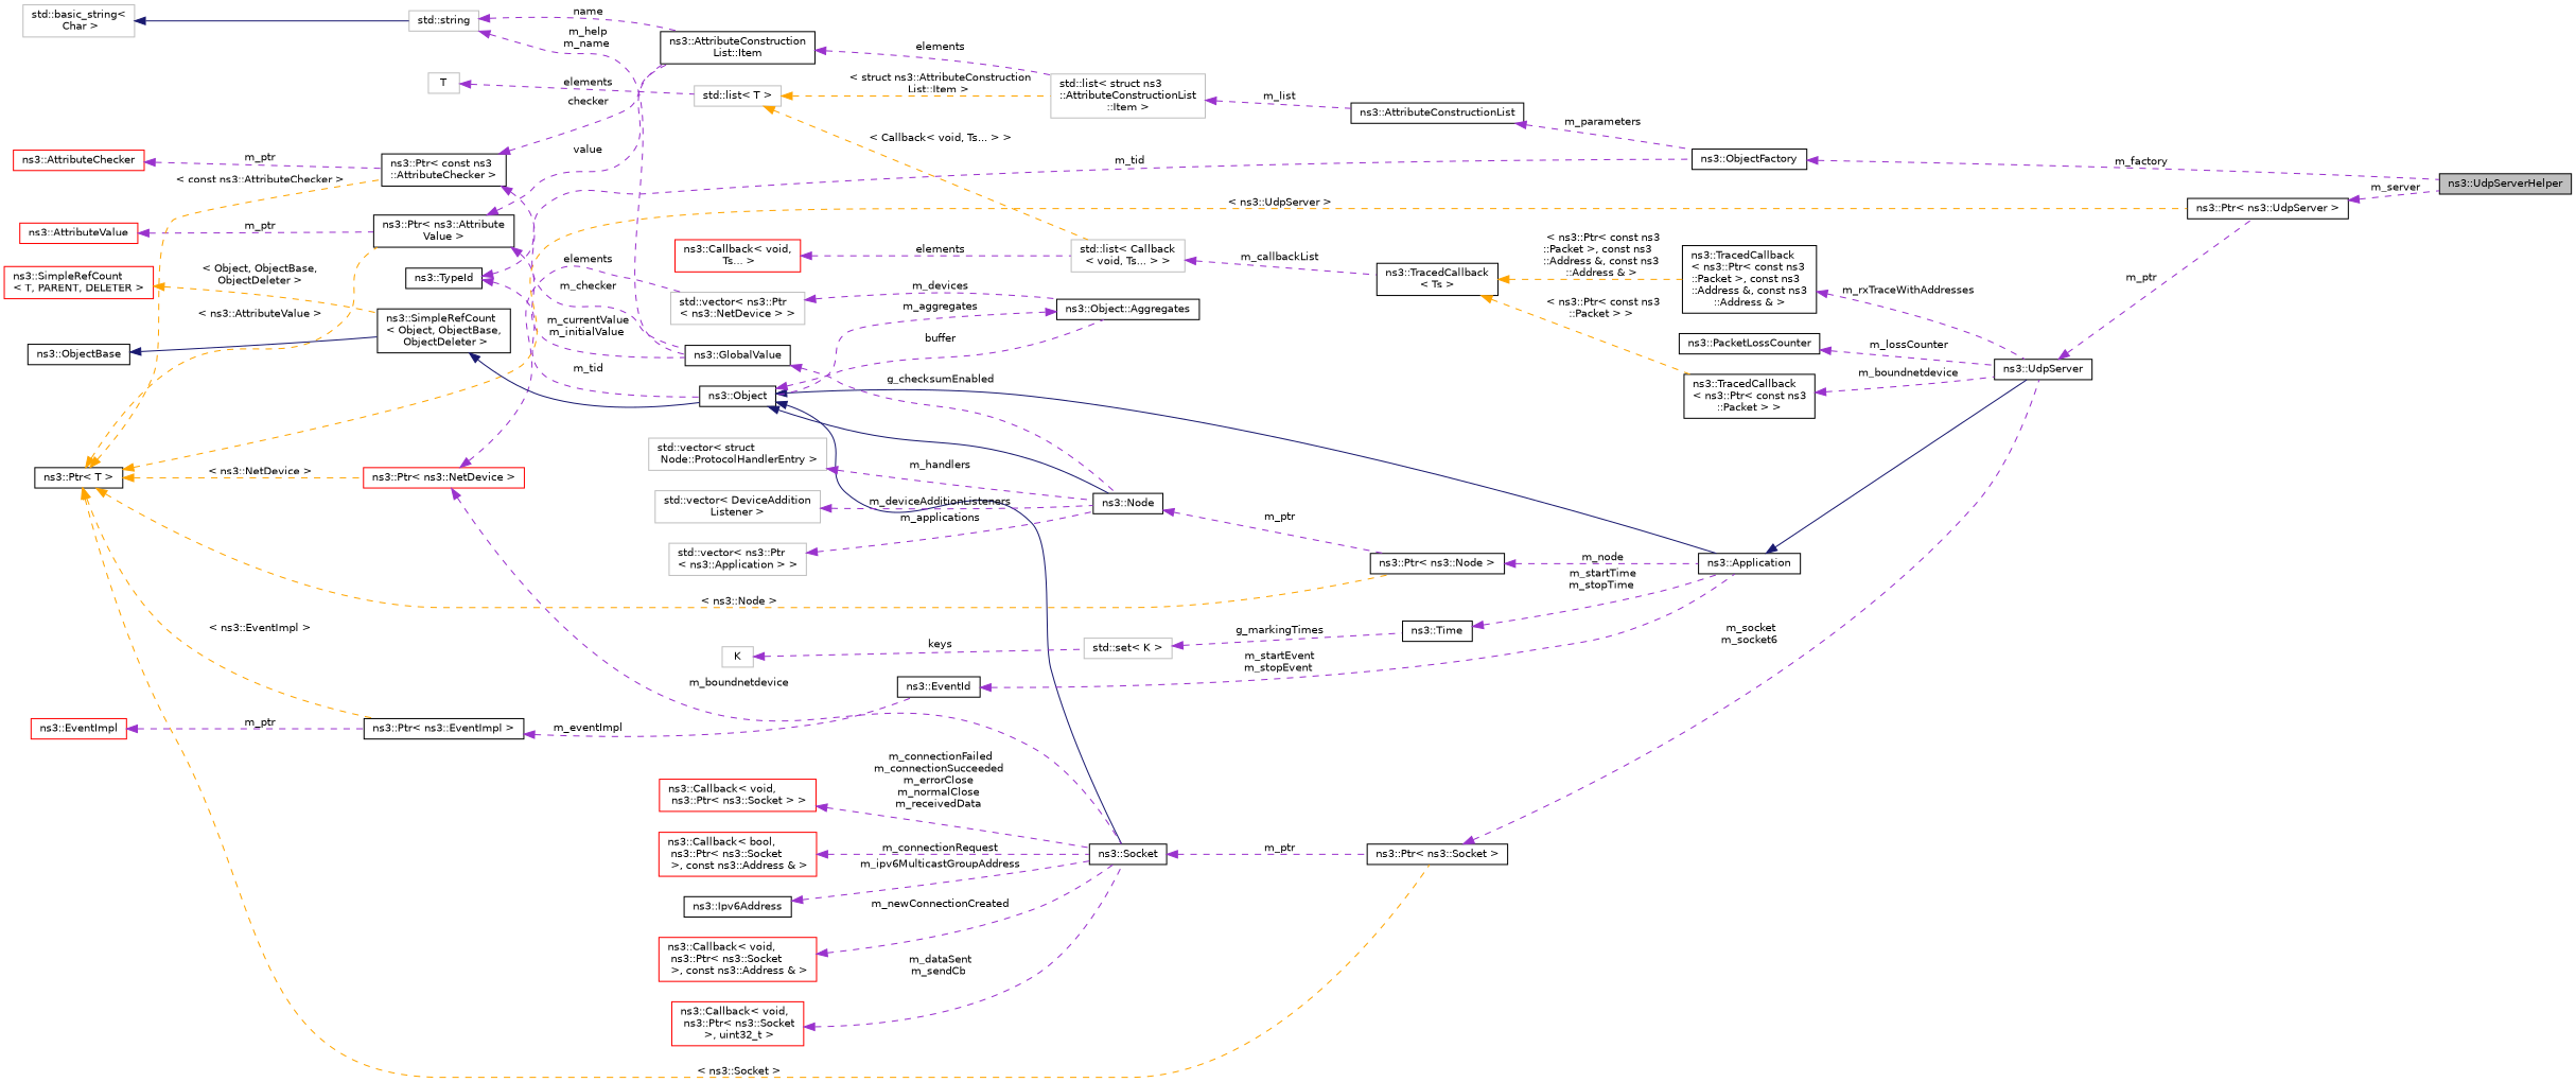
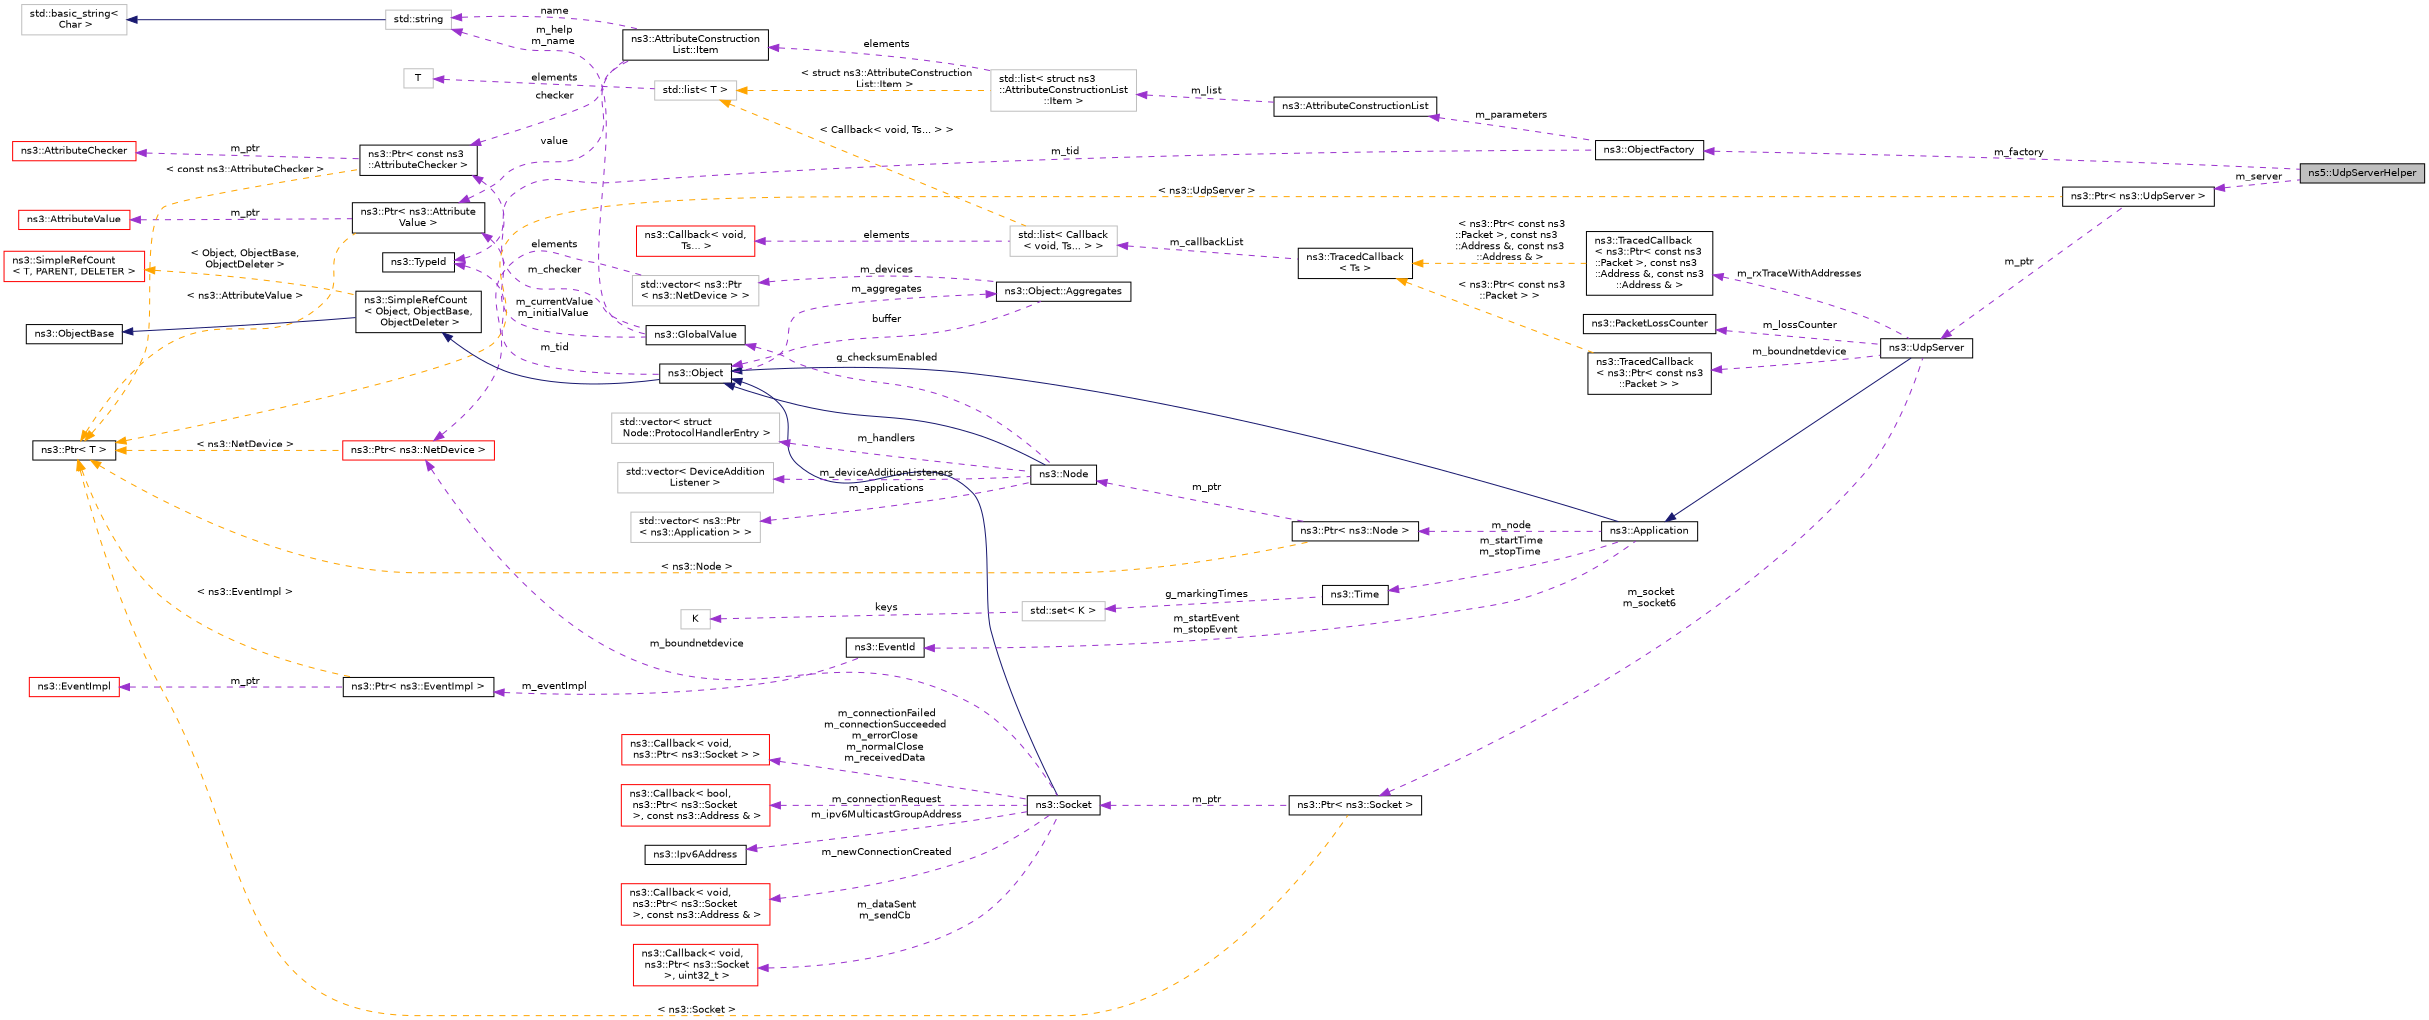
  digraph {
    rankdir=LR
    node [color=black fillcolor=white fontname=Helvetica fontsize=10 shape=record style=filled]
    edge [color=darkorchid3 dir=back fontname=Helvetica fontsize=10 labelfontname=Helvetica labelfontsize=10 style=dashed]
-   n1 [fillcolor=grey75 fontcolor=black height=0.2 label="ns3::UdpServerHelper" width=0.4]
+   n1 [fillcolor=grey75 fontcolor=black height=0.2 label="ns5::UdpServerHelper" width=0.4]
    n2 [height=0.2 label="ns3::ObjectFactory" width=0.4]
    n3 [height=0.2 label="ns3::TypeId" width=0.4]
    n4 [height=0.2 label="ns3::Object" width=0.4]
    n5 [height=0.2 label="ns3::Application" width=0.4]
    n6 [height=0.2 label="ns3::Object::Aggregates" width=0.4]
    n7 [height=0.2 label="ns3::Node" width=0.4]
    n8 [height=0.2 label="ns3::Socket" width=0.4]
    n9 [height=0.2 label="ns3::AttributeConstructionList" width=0.4]
    n10 [color=grey75 height=0.2 label="std::list\< struct ns3\l::AttributeConstructionList\l::Item \>" width=0.4]
    n11 [height=0.2 label="ns3::AttributeConstruction\lList::Item" width=0.4]
    n12 [color=grey75 height=0.2 label="std::string" width=0.4]
    n13 [height=0.2 label="ns3::GlobalValue" width=0.4]
    n14 [color=grey75 height=0.2 label="std::basic_string\<\l Char \>" width=0.4]
    n15 [height=0.2 label="ns3::Ptr\< ns3::Attribute\lValue \>" width=0.4]
    n16 [color=red height=0.2 label="ns3::AttributeValue" width=0.4]
    n17 [height=0.2 label="ns3::Ptr\< T \>" width=0.4]
    n18 [height=0.2 label="ns3::Ptr\< const ns3\l::AttributeChecker \>" width=0.4]
    n19 [height=0.2 label="ns3::Ptr\< ns3::UdpServer \>" width=0.4]
    n20 [height=0.2 label="ns3::Ptr\< ns3::EventImpl \>" width=0.4]
    n21 [height=0.2 label="ns3::Ptr\< ns3::Node \>" width=0.4]
    n22 [color=red height=0.2 label="ns3::Ptr\< ns3::NetDevice \>" width=0.4]
    n23 [height=0.2 label="ns3::Ptr\< ns3::Socket \>" width=0.4]
    n24 [height=0.2 label="ns3::EventId" width=0.4]
    n25 [color=grey75 height=0.2 label="std::vector\< ns3::Ptr\l\< ns3::NetDevice \> \>" width=0.4]
    n26 [height=0.2 label="ns3::UdpServer" width=0.4]
    n27 [color=red height=0.2 label="ns3::AttributeChecker" width=0.4]
    n28 [color=grey75 height=0.2 label="std::list\< T \>" width=0.4]
    n29 [color=grey75 height=0.2 label="std::list\< Callback\l\< void, Ts... \> \>" width=0.4]
    n30 [height=0.2 label="ns3::TracedCallback\l\< Ts \>" width=0.4]
    n31 [color=grey75 height=0.2 label=T width=0.4]
    n32 [height=0.2 label="ns3::SimpleRefCount\l\< Object, ObjectBase,\l ObjectDeleter \>" width=0.4]
    n33 [height=0.2 label="ns3::ObjectBase" width=0.4]
    n34 [color=red height=0.2 label="ns3::SimpleRefCount\l\< T, PARENT, DELETER \>" width=0.4]
    n35 [color=red height=0.2 label="ns3::EventImpl" width=0.4]
    n36 [color=grey75 height=0.2 label="std::vector\< ns3::Ptr\l\< ns3::Application \> \>" width=0.4]
    n37 [color=grey75 height=0.2 label="std::vector\< struct\l Node::ProtocolHandlerEntry \>" width=0.4]
    n38 [color=grey75 height=0.2 label="std::vector\< DeviceAddition\lListener \>" width=0.4]
    n39 [height=0.2 label="ns3::Time" width=0.4]
    n40 [color=grey75 height=0.2 label="std::set\< K \>" width=0.4]
    n41 [color=grey75 height=0.2 label=K width=0.4]
    n42 [height=0.2 label="ns3::TracedCallback\l\< ns3::Ptr\< const ns3\l::Packet \> \>" width=0.4]
    n43 [height=0.2 label="ns3::TracedCallback\l\< ns3::Ptr\< const ns3\l::Packet \>, const ns3\l::Address &, const ns3\l::Address & \>" width=0.4]
    n44 [color=red height=0.2 label="ns3::Callback\< void,\l Ts... \>" width=0.4]
    n45 [height=0.2 label="ns3::PacketLossCounter" width=0.4]
    n46 [height=0.2 label="ns3::Ipv6Address" width=0.4]
    n47 [color=red height=0.2 label="ns3::Callback\< void,\l ns3::Ptr\< ns3::Socket\l \>, const ns3::Address & \>" width=0.4]
    n48 [color=red height=0.2 label="ns3::Callback\< void,\l ns3::Ptr\< ns3::Socket\l \>, uint32_t \>" width=0.4]
    n49 [color=red height=0.2 label="ns3::Callback\< void,\l ns3::Ptr\< ns3::Socket \> \>" width=0.4]
    n50 [color=red height=0.2 label="ns3::Callback\< bool,\l ns3::Ptr\< ns3::Socket\l \>, const ns3::Address & \>" width=0.4]
    n2 -> n1 [label=" m_factory"]
    n3 -> n2 [label=" m_tid"]
    n3 -> n4 [label=" m_tid"]
    n4 -> n5 [color=midnightblue style=solid]
    n4 -> n6 [label=" buffer"]
    n4 -> n7 [color=midnightblue style=solid]
    n4 -> n8 [color=midnightblue style=solid]
    n5 -> n26 [color=midnightblue style=solid]
    n6 -> n4 [label=" m_aggregates"]
    n7 -> n21 [label=" m_ptr"]
    n8 -> n23 [label=" m_ptr"]
    n9 -> n2 [label=" m_parameters"]
    n10 -> n9 [label=" m_list"]
    n11 -> n10 [label=" elements"]
    n12 -> n11 [label=" name"]
    n12 -> n13 [label=" m_help\nm_name"]
    n13 -> n7 [label=" g_checksumEnabled"]
    n14 -> n12 [color=midnightblue style=solid]
    n15 -> n11 [label=" value"]
    n15 -> n13 [label=" m_currentValue\nm_initialValue"]
    n16 -> n15 [label=" m_ptr"]
    n17 -> n15 [color=orange label=" \< ns3::AttributeValue \>"]
    n17 -> n18 [color=orange label=" \< const ns3::AttributeChecker \>"]
    n17 -> n19 [color=orange label=" \< ns3::UdpServer \>"]
    n17 -> n20 [color=orange label=" \< ns3::EventImpl \>"]
    n17 -> n21 [color=orange label=" \< ns3::Node \>"]
    n17 -> n22 [color=orange label=" \< ns3::NetDevice \>"]
    n17 -> n23 [color=orange label=" \< ns3::Socket \>"]
    n18 -> n11 [label=" checker"]
    n18 -> n13 [label=" m_checker"]
    n19 -> n1 [label=" m_server"]
    n20 -> n24 [label=" m_eventImpl"]
    n21 -> n5 [label=" m_node"]
    n22 -> n8 [label=" m_boundnetdevice"]
    n22 -> n25 [label=" elements"]
    n23 -> n26 [label=" m_socket\nm_socket6"]
    n24 -> n5 [label=" m_startEvent\nm_stopEvent"]
    n25 -> n6 [label=" m_devices"]
    n26 -> n19 [label=" m_ptr"]
    n27 -> n18 [label=" m_ptr"]
    n28 -> n10 [color=orange label=" \< struct ns3::AttributeConstruction\lList::Item \>"]
    n28 -> n29 [color=orange label=" \< Callback\< void, Ts... \> \>"]
    n29 -> n30 [label=" m_callbackList"]
    n30 -> n42 [color=orange label=" \< ns3::Ptr\< const ns3\l::Packet \> \>"]
    n30 -> n43 [color=orange label=" \< ns3::Ptr\< const ns3\l::Packet \>, const ns3\l::Address &, const ns3\l::Address & \>"]
    n31 -> n28 [label=" elements"]
    n32 -> n4 [color=midnightblue style=solid]
    n33 -> n32 [color=midnightblue style=solid]
    n34 -> n32 [color=orange label=" \< Object, ObjectBase,\l ObjectDeleter \>"]
    n35 -> n20 [label=" m_ptr"]
    n36 -> n7 [label=" m_applications"]
    n37 -> n7 [label=" m_handlers"]
    n38 -> n7 [label=" m_deviceAdditionListeners"]
    n39 -> n5 [label=" m_startTime\nm_stopTime"]
    n40 -> n39 [label=" g_markingTimes"]
    n41 -> n40 [label=" keys"]
    n42 -> n26 [label=" m_boundnetdevice"]
    n43 -> n26 [label=" m_rxTraceWithAddresses"]
    n44 -> n29 [label=" elements"]
    n45 -> n26 [label=" m_lossCounter"]
    n46 -> n8 [label=" m_ipv6MulticastGroupAddress"]
    n47 -> n8 [label=" m_newConnectionCreated"]
    n48 -> n8 [label=" m_dataSent\nm_sendCb"]
    n49 -> n8 [label=" m_connectionFailed\nm_connectionSucceeded\nm_errorClose\nm_normalClose\nm_receivedData"]
    n50 -> n8 [label=" m_connectionRequest"]
  }
